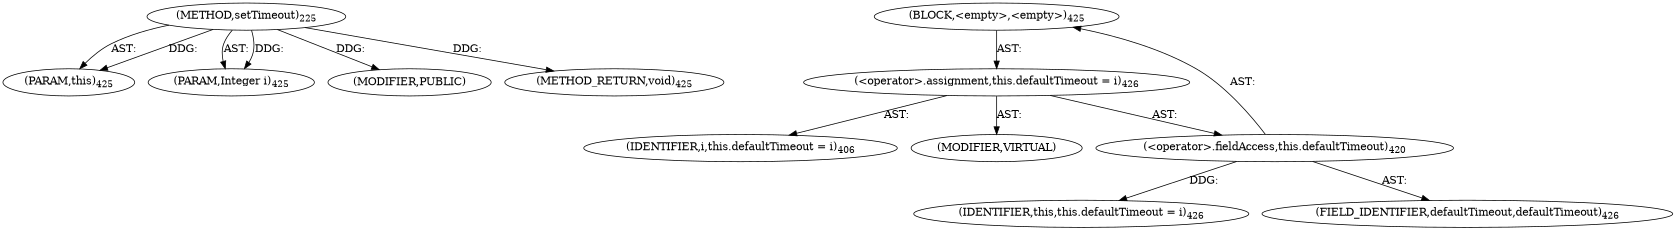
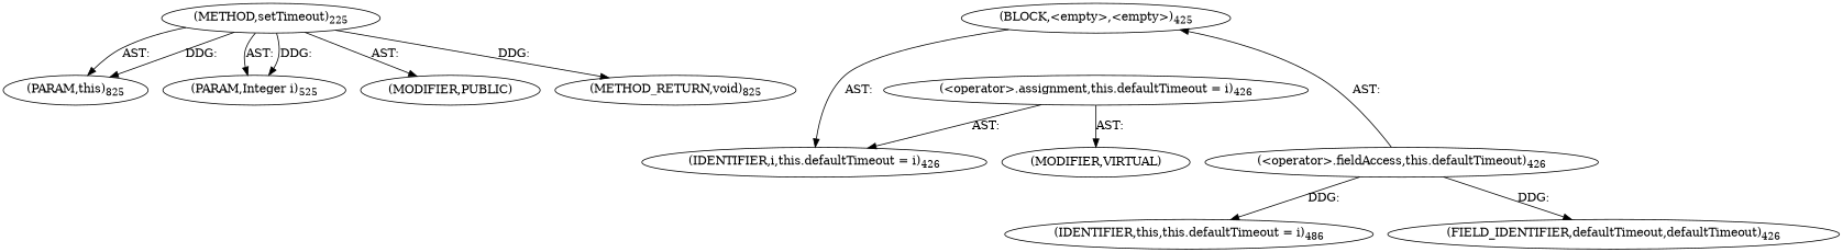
  digraph {
    n1 [label=<(METHOD,setTimeout)<SUB>225</SUB>>]
-   n2 [label=<(PARAM,this)<SUB>425</SUB>>]
-   n3 [label=<(PARAM,Integer i)<SUB>425</SUB>>]
+   n2 [label=<(PARAM,this)<SUB>825</SUB>>]
+   n3 [label=<(PARAM,Integer i)<SUB>525</SUB>>]
    n4 [label=<(MODIFIER,PUBLIC)>]
-   n5 [label=<(METHOD_RETURN,void)<SUB>425</SUB>>]
+   n5 [label=<(METHOD_RETURN,void)<SUB>825</SUB>>]
    n6 [label=<(BLOCK,&lt;empty&gt;,&lt;empty&gt;)<SUB>425</SUB>>]
    n7 [label=<(&lt;operator&gt;.assignment,this.defaultTimeout = i)<SUB>426</SUB>>]
    n8 [label=<(MODIFIER,VIRTUAL)>]
-   n9 [label=<(&lt;operator&gt;.fieldAccess,this.defaultTimeout)<SUB>420</SUB>>]
-   n10 [label=<(IDENTIFIER,i,this.defaultTimeout = i)<SUB>406</SUB>>]
-   n11 [label=<(IDENTIFIER,this,this.defaultTimeout = i)<SUB>426</SUB>>]
+   n9 [label=<(&lt;operator&gt;.fieldAccess,this.defaultTimeout)<SUB>426</SUB>>]
+   n10 [label=<(IDENTIFIER,i,this.defaultTimeout = i)<SUB>426</SUB>>]
+   n11 [label=<(IDENTIFIER,this,this.defaultTimeout = i)<SUB>486</SUB>>]
    n12 [label=<(FIELD_IDENTIFIER,defaultTimeout,defaultTimeout)<SUB>426</SUB>>]
    n1 -> n2 [label="AST: "]
    n1 -> n2 [label="DDG: "]
    n1 -> n3 [label="AST: "]
    n1 -> n3 [label="DDG: "]
-   n1 -> n4 [label="DDG: "]
+   n1 -> n4 [label="AST: "]
    n1 -> n5 [label="DDG: "]
-   n6 -> n7 [label="AST: "]
+   n6 -> n10 [label="AST: "]
    n7 -> n8 [label="AST: "]
-   n7 -> n9 [label="AST: "]
    n7 -> n10 [label="AST: "]
    n9 -> n6 [label="AST: "]
    n9 -> n11 [label="DDG: "]
-   n9 -> n12 [label="AST: "]
+   n9 -> n12 [label="DDG: "]
  }
